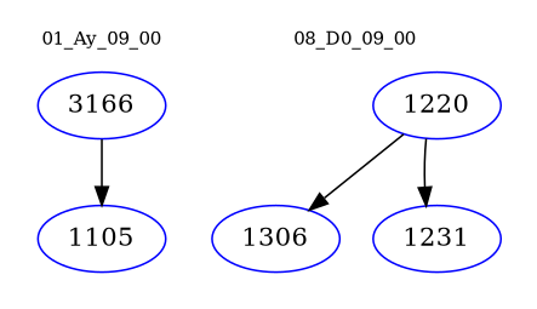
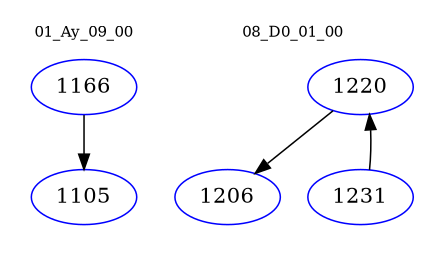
  digraph {
    node [color=blue]
    edge [color=black]
-   n1 [label=3166]
+   n1 [label=1166]
    n2 [label=1105]
    n3 [label=1220]
-   n4 [label=1306]
+   n4 [label=1206]
    n5 [label=1231]
    subgraph cluster_1 {
      color=white
      fontsize=10
      label="01_Ay_09_00"
      n1
      n2
    }
    subgraph cluster_2 {
      color=white
      fontsize=10
-     label="08_D0_09_00"
+     label="08_D0_01_00"
      n3
      n4
      n5
    }
    n1 -> n2
    n3 -> n4
-   n3 -> n5
+   n5 -> n3
  }
